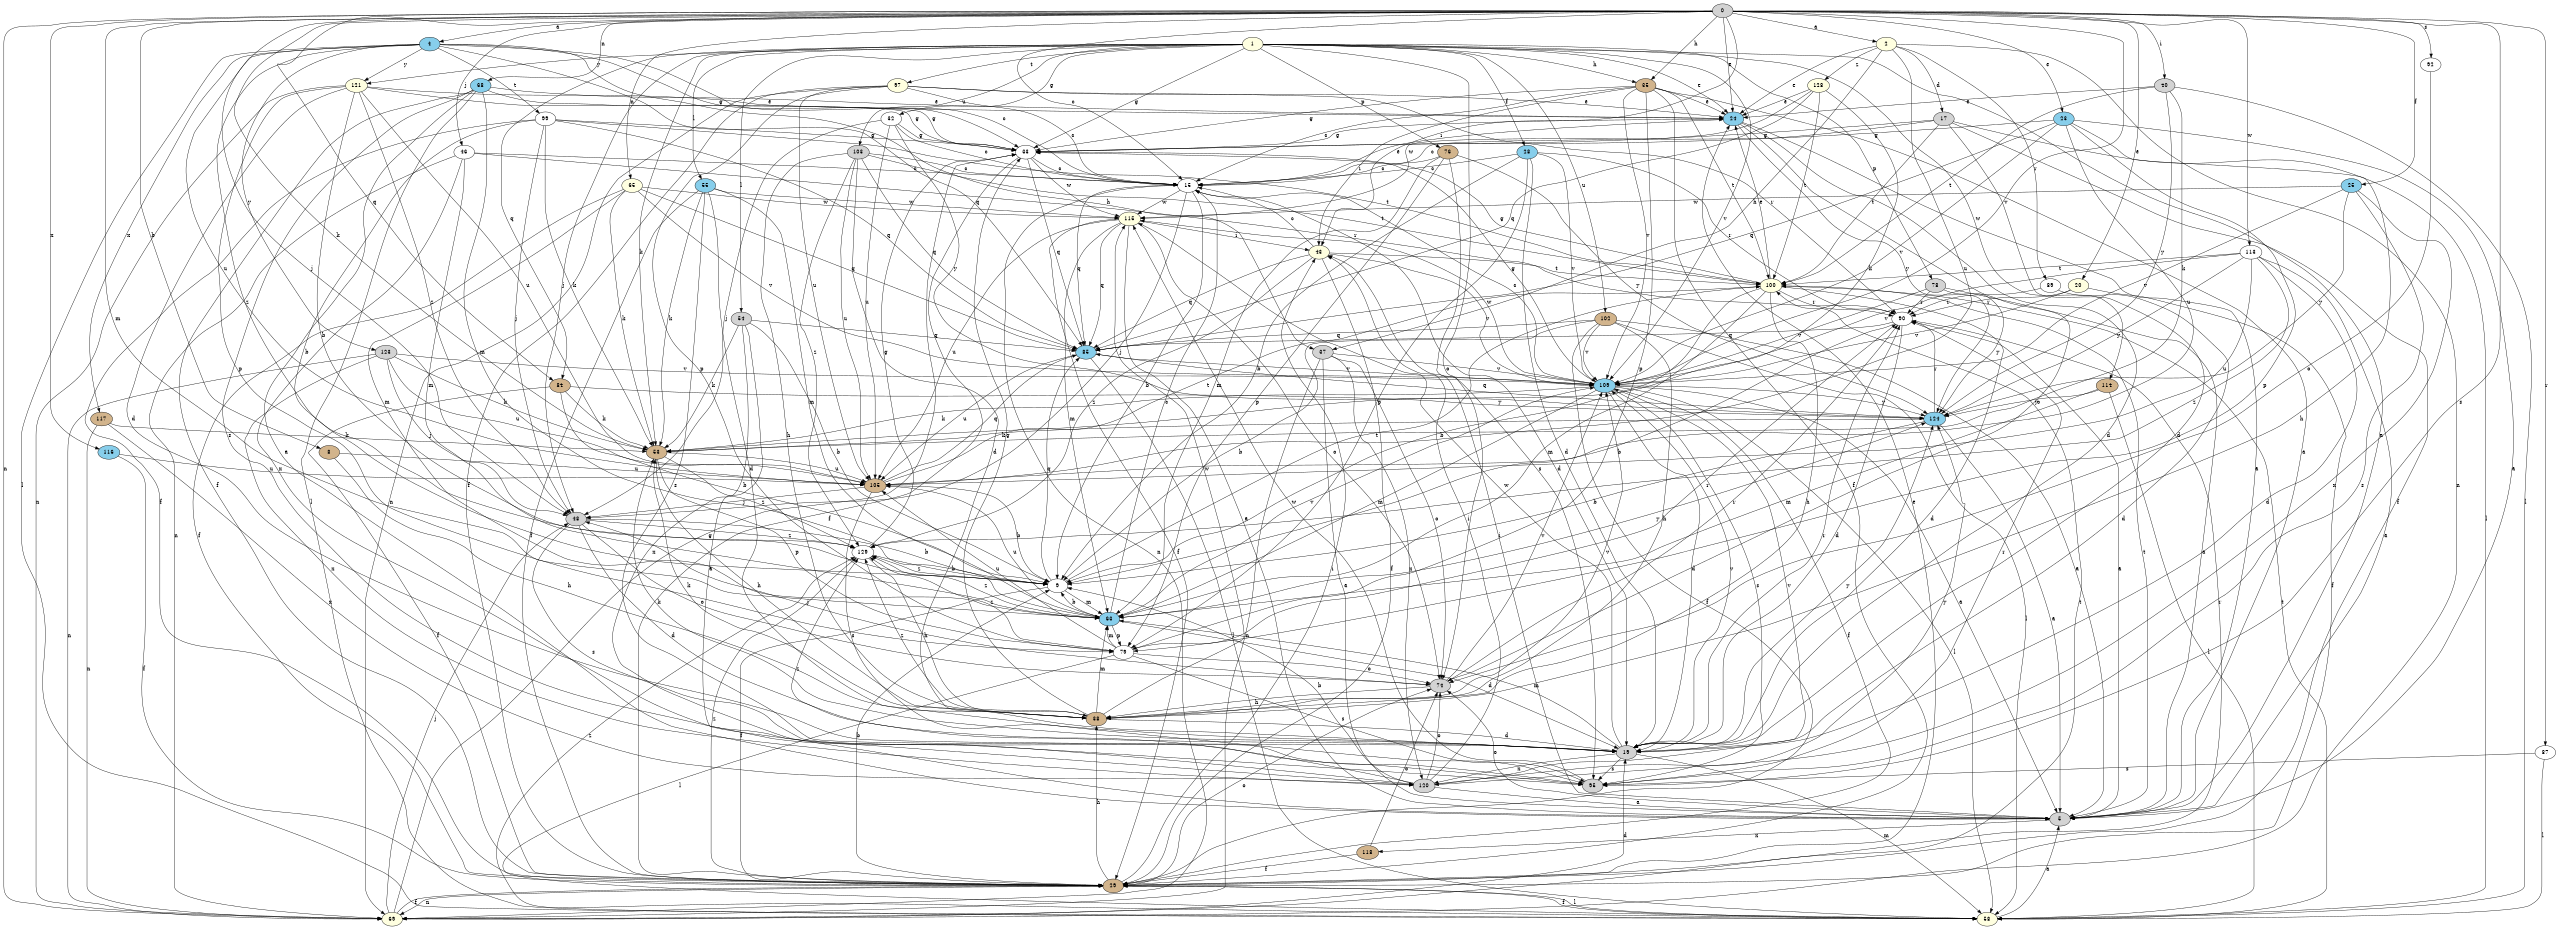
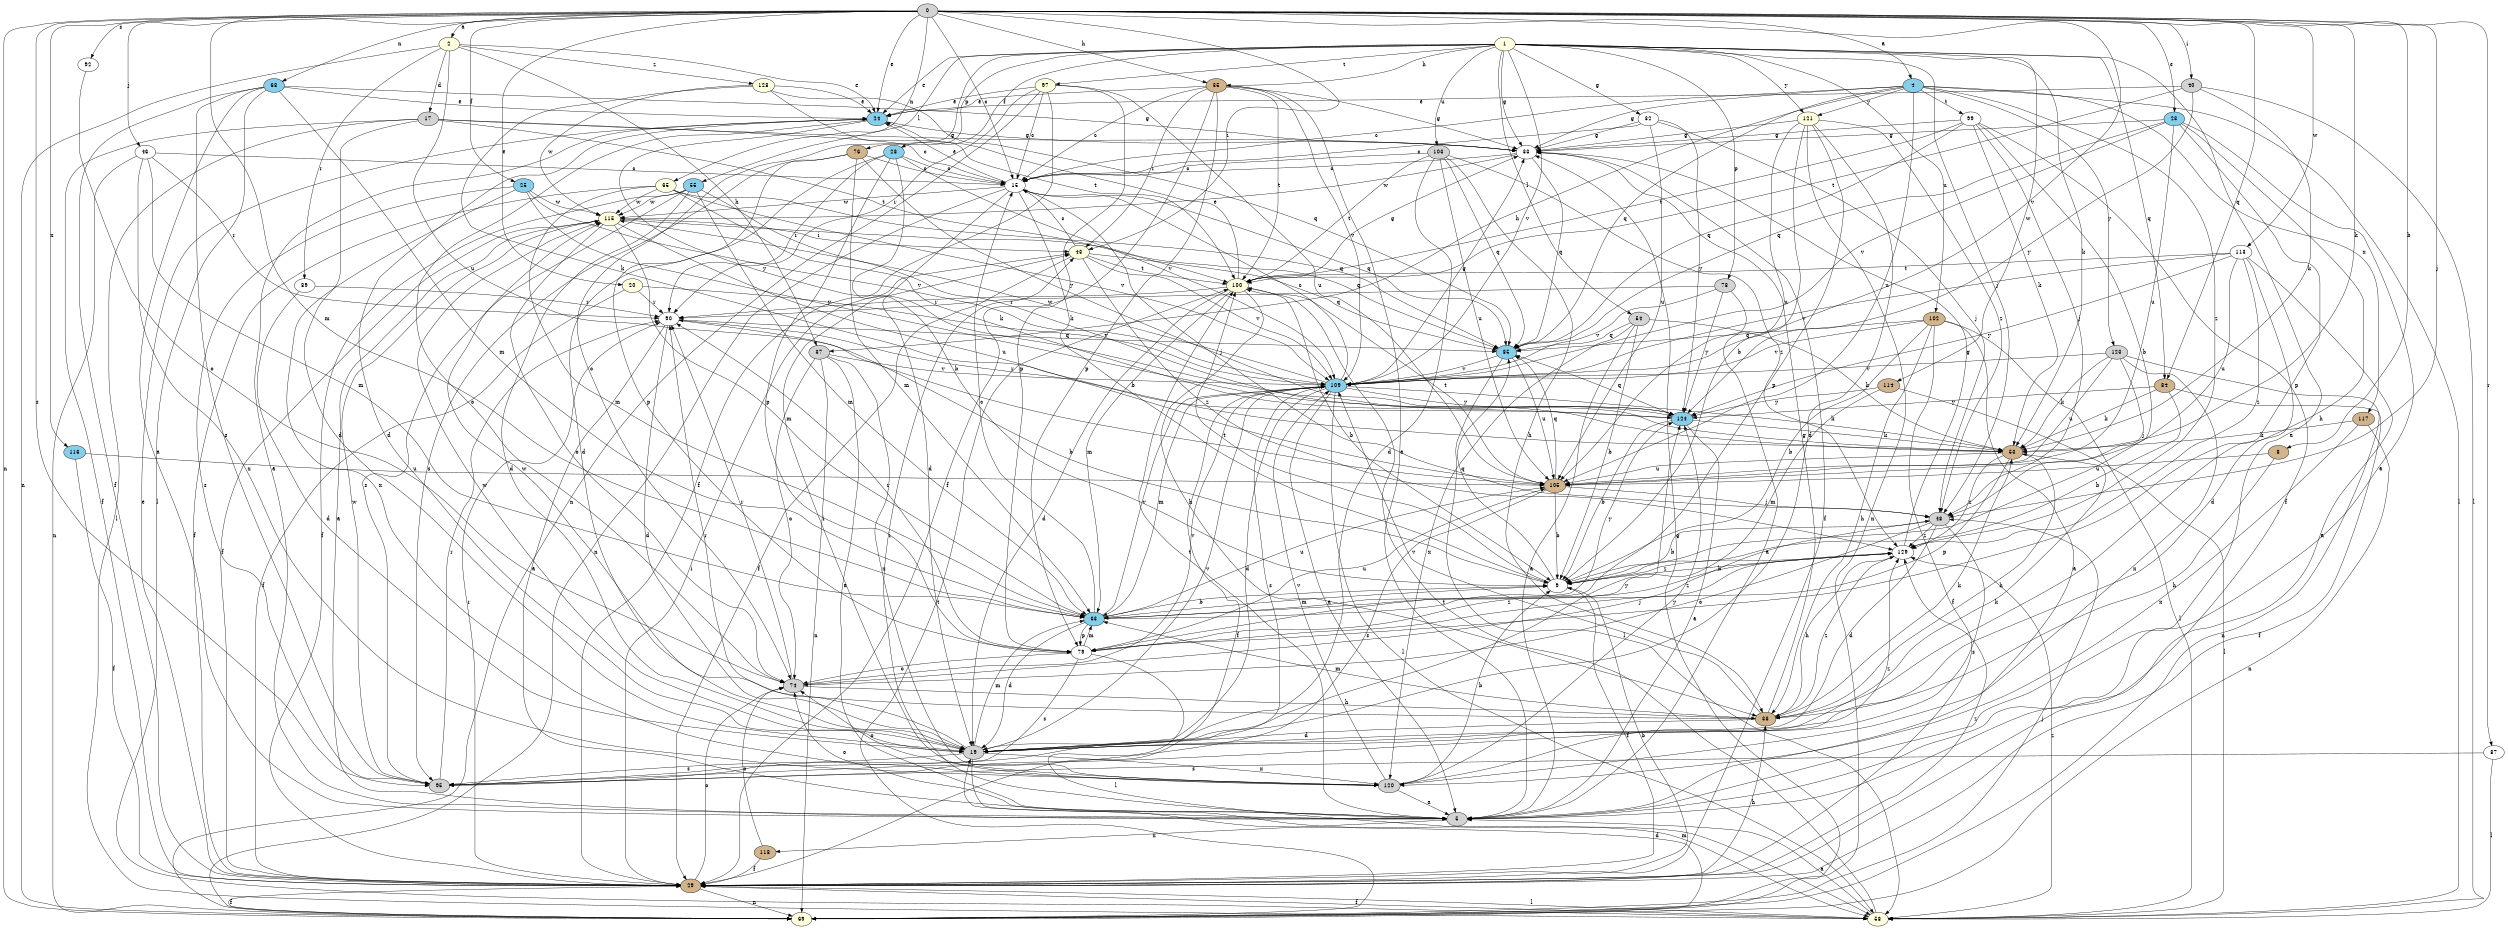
  strict digraph {
    node [fillcolor=lightgrey style=filled]
    2 [fillcolor=lightyellow]
    0
    4 [fillcolor=skyblue]
    8 [fillcolor=tan]
    15 [fillcolor=white]
    20 [fillcolor=lightyellow]
    23 [fillcolor=skyblue]
    24 [fillcolor=skyblue]
    25 [fillcolor=skyblue]
    35 [fillcolor=tan]
    40
    43 [fillcolor=lightyellow]
    46 [fillcolor=white]
    48
    53 [fillcolor=tan]
    63 [fillcolor=skyblue]
    65 [fillcolor=lightyellow]
    68 [fillcolor=skyblue]
    69 [fillcolor=lightyellow]
    84 [fillcolor=tan]
    87 [fillcolor=white]
    92 [fillcolor=white]
    95
    109 [fillcolor=skyblue]
    113 [fillcolor=white]
    116 [fillcolor=skyblue]
    17
    37
    89 [fillcolor=white]
    105 [fillcolor=tan]
    128 [fillcolor=lightyellow]
    33 [fillcolor=white]
    121 [fillcolor=lightyellow]
    58 [fillcolor=lightyellow]
    85 [fillcolor=skyblue]
    99 [fillcolor=white]
    117 [fillcolor=tan]
    123
    129 [fillcolor=white]
    38 [fillcolor=tan]
    9 [fillcolor=white]
    19
    115 [fillcolor=lightyellow]
    29 [fillcolor=tan]
    90 [fillcolor=white]
    5
    79 [fillcolor=white]
    74
    124 [fillcolor=skyblue]
    120
    100 [fillcolor=lightyellow]
    1 [fillcolor=lightyellow]
    28 [fillcolor=skyblue]
    32 [fillcolor=white]
    54
    55 [fillcolor=skyblue]
    76 [fillcolor=tan]
    78
    97 [fillcolor=lightyellow]
    102 [fillcolor=tan]
    103
    114 [fillcolor=tan]
    118 [fillcolor=tan]
    2 -> 24 [label=e]
    2 -> 69 [label=n]
    2 -> 17 [label=d]
    2 -> 37 [label=h]
    2 -> 89 [label=r]
    2 -> 105 [label=u]
    2 -> 128 [label=z]
    0 -> 2 [label=a]
    0 -> 4 [label=a]
    0 -> 8 [label=b]
    0 -> 15 [label=c]
    0 -> 20 [label=e]
    0 -> 23 [label=e]
    0 -> 24 [label=e]
    0 -> 25 [label=f]
    0 -> 35 [label=h]
    0 -> 40 [label=i]
    0 -> 43 [label=i]
    0 -> 46 [label=j]
    0 -> 48 [label=j]
    0 -> 53 [label=k]
    0 -> 63 [label=m]
    0 -> 65 [label=n]
    0 -> 68 [label=n]
    0 -> 69 [label=n]
    0 -> 84 [label=q]
    0 -> 87 [label=r]
    0 -> 92 [label=s]
    0 -> 95 [label=s]
    0 -> 109 [label=v]
    0 -> 113 [label=w]
    0 -> 116 [label=x]
    4 -> 15 [label=c]
    4 -> 37 [label=h]
    4 -> 105 [label=u]
    4 -> 33 [label=g]
    4 -> 121 [label=y]
    4 -> 58 [label=l]
    4 -> 85 [label=q]
    4 -> 99 [label=t]
    4 -> 117 [label=x]
    4 -> 123 [label=y]
    4 -> 129 [label=z]
    8 -> 105 [label=u]
    8 -> 38 [label=h]
    15 -> 24 [label=e]
    15 -> 48 [label=j]
    15 -> 69 [label=n]
    15 -> 85 [label=q]
    15 -> 9 [label=b]
    15 -> 19 [label=d]
    15 -> 115 [label=w]
    20 -> 109 [label=v]
    20 -> 29 [label=f]
    20 -> 90 [label=r]
    23 -> 109 [label=v]
    23 -> 105 [label=u]
    23 -> 33 [label=g]
    23 -> 85 [label=q]
    23 -> 38 [label=h]
    23 -> 5 [label=a]
    23 -> 79 [label=p]
    24 -> 33 [label=g]
    24 -> 19 [label=d]
    24 -> 5 [label=a]
    24 -> 74 [label=o]
    24 -> 124 [label=y]
    25 -> 95 [label=s]
    25 -> 109 [label=v]
    25 -> 115 [label=w]
    25 -> 124 [label=y]
    25 -> 120 [label=x]
    35 -> 15 [label=c]
    35 -> 24 [label=e]
    35 -> 43 [label=i]
    35 -> 109 [label=v]
    35 -> 33 [label=g]
    35 -> 29 [label=f]
    35 -> 5 [label=a]
    35 -> 79 [label=p]
    35 -> 100 [label=t]
    40 -> 24 [label=e]
    40 -> 53 [label=k]
    40 -> 58 [label=l]
    40 -> 124 [label=y]
    40 -> 100 [label=t]
    43 -> 15 [label=c]
    43 -> 109 [label=v]
    43 -> 85 [label=q]
    43 -> 129 [label=z]
    43 -> 29 [label=f]
    43 -> 100 [label=t]
    46 -> 15 [label=c]
    46 -> 63 [label=m]
    46 -> 69 [label=n]
    46 -> 90 [label=r]
    46 -> 120 [label=x]
    48 -> 95 [label=s]
    48 -> 129 [label=z]
    48 -> 9 [label=b]
    48 -> 19 [label=d]
    48 -> 74 [label=o]
    53 -> 105 [label=u]
    53 -> 129 [label=z]
    53 -> 38 [label=h]
    53 -> 79 [label=p]
    63 -> 15 [label=c]
    63 -> 109 [label=v]
    63 -> 105 [label=u]
    63 -> 129 [label=z]
    63 -> 9 [label=b]
    63 -> 19 [label=d]
    63 -> 79 [label=p]
    63 -> 124 [label=y]
    65 -> 53 [label=k]
    65 -> 63 [label=m]
    65 -> 109 [label=v]
    65 -> 85 [label=q]
    65 -> 115 [label=w]
    65 -> 29 [label=f]
    68 -> 24 [label=e]
    68 -> 63 [label=m]
    68 -> 95 [label=s]
    68 -> 33 [label=g]
    68 -> 58 [label=l]
    68 -> 29 [label=f]
    68 -> 5 [label=a]
    69 -> 48 [label=j]
    69 -> 33 [label=g]
    69 -> 19 [label=d]
    69 -> 29 [label=f]
    69 -> 100 [label=t]
    84 -> 53 [label=k]
    84 -> 9 [label=b]
    84 -> 29 [label=f]
    84 -> 124 [label=y]
    87 -> 95 [label=s]
    87 -> 58 [label=l]
    92 -> 74 [label=o]
    95 -> 115 [label=w]
    95 -> 90 [label=r]
    109 -> 15 [label=c]
    109 -> 53 [label=k]
    109 -> 63 [label=m]
    109 -> 95 [label=s]
    109 -> 33 [label=g]
    109 -> 58 [label=l]
    109 -> 19 [label=d]
    109 -> 115 [label=w]
    109 -> 29 [label=f]
    109 -> 5 [label=a]
    109 -> 124 [label=y]
    113 -> 109 [label=v]
    113 -> 105 [label=u]
    113 -> 129 [label=z]
    113 -> 19 [label=d]
    113 -> 5 [label=a]
    113 -> 124 [label=y]
    113 -> 100 [label=t]
    116 -> 105 [label=u]
    116 -> 29 [label=f]
    17 -> 15 [label=c]
    17 -> 33 [label=g]
    17 -> 58 [label=l]
    17 -> 19 [label=d]
    17 -> 29 [label=f]
    17 -> 100 [label=t]
    37 -> 69 [label=n]
    37 -> 109 [label=v]
    37 -> 5 [label=a]
    37 -> 74 [label=o]
    37 -> 120 [label=x]
    89 -> 19 [label=d]
    89 -> 90 [label=r]
    105 -> 48 [label=j]
    105 -> 95 [label=s]
    105 -> 85 [label=q]
    105 -> 9 [label=b]
    105 -> 100 [label=t]
    128 -> 24 [label=e]
    128 -> 53 [label=k]
    128 -> 85 [label=q]
    128 -> 115 [label=w]
    128 -> 100 [label=t]
    33 -> 15 [label=c]
    33 -> 85 [label=q]
    33 -> 115 [label=w]
    33 -> 29 [label=f]
-   121 -> 24 [label=e]
    121 -> 48 [label=z]
    121 -> 69 [label=n]
    121 -> 105 [label=u]
    121 -> 33 [label=g]
    121 -> 9 [label=b]
    121 -> 19 [label=d]
    121 -> 79 [label=p]
    58 -> 129 [label=z]
    58 -> 29 [label=f]
    58 -> 5 [label=a]
    58 -> 100 [label=t]
    85 -> 109 [label=v]
    85 -> 105 [label=u]
    85 -> 58 [label=l]
    99 -> 48 [label=j]
    99 -> 53 [label=k]
    99 -> 33 [label=g]
    99 -> 85 [label=q]
    99 -> 9 [label=b]
    99 -> 29 [label=f]
    99 -> 100 [label=t]
    117 -> 53 [label=k]
    117 -> 69 [label=n]
    117 -> 120 [label=x]
    123 -> 48 [label=j]
    123 -> 53 [label=k]
    123 -> 69 [label=n]
    123 -> 109 [label=v]
    123 -> 105 [label=u]
    123 -> 120 [label=x]
    129 -> 33 [label=g]
    129 -> 38 [label=h]
    129 -> 9 [label=b]
    38 -> 53 [label=k]
    38 -> 63 [label=m]
    38 -> 109 [label=v]
    38 -> 33 [label=g]
    38 -> 129 [label=z]
    38 -> 19 [label=d]
    38 -> 115 [label=w]
    9 -> 63 [label=m]
    9 -> 85 [label=q]
    9 -> 129 [label=z]
    9 -> 29 [label=f]
    9 -> 100 [label=t]
    19 -> 53 [label=k]
    19 -> 63 [label=m]
    19 -> 95 [label=s]
    19 -> 109 [label=v]
    19 -> 58 [label=m]
    19 -> 115 [label=w]
    19 -> 90 [label=r]
    19 -> 124 [label=y]
    19 -> 120 [label=x]
    115 -> 43 [label=i]
    115 -> 63 [label=m]
    115 -> 105 [label=u]
    115 -> 85 [label=q]
    115 -> 29 [label=f]
    115 -> 5 [label=a]
    115 -> 74 [label=o]
    29 -> 24 [label=e]
    29 -> 43 [label=i]
    29 -> 69 [label=n]
    29 -> 58 [label=l]
    29 -> 129 [label=z]
    29 -> 38 [label=h]
    29 -> 9 [label=b]
    29 -> 90 [label=r]
    29 -> 74 [label=o]
    90 -> 85 [label=q]
    90 -> 9 [label=b]
    90 -> 19 [label=d]
    90 -> 5 [label=a]
    5 -> 43 [label=i]
    5 -> 74 [label=o]
    5 -> 100 [label=t]
    5 -> 118 [label=x]
    79 -> 63 [label=m]
    79 -> 95 [label=s]
    79 -> 105 [label=u]
    79 -> 58 [label=l]
    79 -> 129 [label=z]
    79 -> 90 [label=r]
    79 -> 74 [label=o]
    74 -> 48 [label=j]
    74 -> 109 [label=v]
    74 -> 38 [label=h]
    74 -> 90 [label=r]
    124 -> 53 [label=k]
    124 -> 85 [label=q]
    124 -> 9 [label=b]
    124 -> 90 [label=r]
    124 -> 5 [label=a]
    120 -> 43 [label=i]
    120 -> 109 [label=v]
    120 -> 129 [label=z]
    120 -> 9 [label=b]
    120 -> 5 [label=a]
    120 -> 74 [label=o]
    120 -> 124 [label=y]
    100 -> 24 [label=e]
    100 -> 63 [label=m]
    100 -> 33 [label=g]
    100 -> 38 [label=h]
    100 -> 9 [label=b]
    100 -> 19 [label=d]
    100 -> 90 [label=r]
    1 -> 24 [label=e]
    1 -> 35 [label=h]
    1 -> 48 [label=j]
    1 -> 53 [label=k]
    1 -> 84 [label=q]
    1 -> 109 [label=v]
    1 -> 33 [label=g]
    1 -> 121 [label=y]
    1 -> 5 [label=a]
    1 -> 74 [label=o]
    1 -> 28 [label=f]
    1 -> 32 [label=g]
    1 -> 54 [label=l]
    1 -> 55 [label=l]
    1 -> 76 [label=p]
    1 -> 78 [label=p]
    1 -> 97 [label=t]
    1 -> 102 [label=u]
    1 -> 103 [label=u]
    1 -> 114 [label=w]
    28 -> 15 [label=c]
    28 -> 109 [label=v]
    28 -> 9 [label=b]
    28 -> 19 [label=d]
    28 -> 90 [label=r]
    28 -> 79 [label=p]
    32 -> 15 [label=c]
    32 -> 48 [label=j]
    32 -> 105 [label=u]
    32 -> 33 [label=g]
    32 -> 124 [label=y]
    54 -> 53 [label=k]
    54 -> 85 [label=q]
    54 -> 9 [label=b]
    54 -> 5 [label=a]
    54 -> 120 [label=x]
    55 -> 53 [label=k]
    55 -> 63 [label=m]
    55 -> 95 [label=s]
    55 -> 19 [label=d]
    55 -> 115 [label=w]
    55 -> 29 [label=f]
    76 -> 15 [label=c]
    76 -> 63 [label=m]
    76 -> 95 [label=s]
    76 -> 79 [label=p]
    76 -> 124 [label=y]
    78 -> 109 [label=v]
    78 -> 90 [label=r]
    78 -> 5 [label=a]
    78 -> 124 [label=y]
    97 -> 15 [label=c]
    97 -> 24 [label=e]
    97 -> 69 [label=n]
    97 -> 105 [label=u]
    97 -> 29 [label=f]
    97 -> 90 [label=r]
    97 -> 79 [label=p]
    102 -> 109 [label=v]
    102 -> 58 [label=l]
    102 -> 85 [label=q]
    102 -> 38 [label=h]
    102 -> 9 [label=b]
    102 -> 29 [label=f]
    102 -> 5 [label=a]
    103 -> 15 [label=c]
    103 -> 105 [label=u]
    103 -> 85 [label=q]
    103 -> 129 [label=z]
    103 -> 38 [label=h]
    103 -> 19 [label=d]
    103 -> 100 [label=t]
    114 -> 63 [label=m]
    114 -> 58 [label=l]
    114 -> 124 [label=y]
    118 -> 29 [label=f]
    118 -> 74 [label=o]
  }
